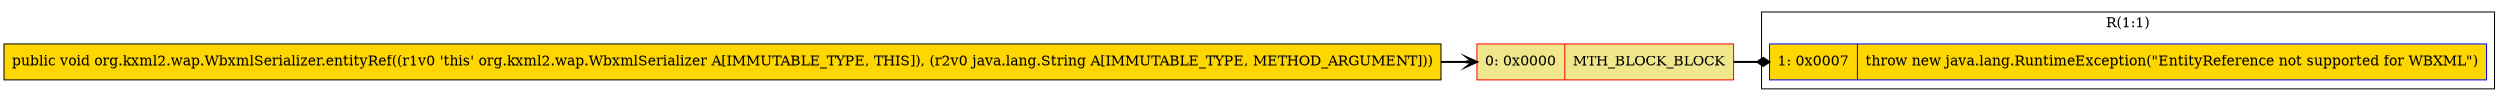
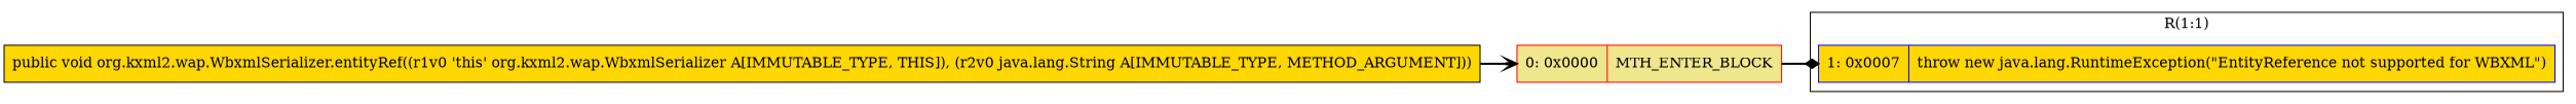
  digraph {
    rankdir=LR
    node [shape=record style=filled fillcolor=gold]
    edge [style=bold]
    n1 [color=blue label="{1\:\ 0x0007|throw new java.lang.RuntimeException(\"EntityReference not supported for WBXML\")\l}"]
-   n2 [color=red label="{0\:\ 0x0000|MTH_BLOCK_BLOCK\l}" fillcolor=khaki]
+   n2 [color=red label="{0\:\ 0x0000|MTH_ENTER_BLOCK\l}" fillcolor=khaki]
    n3 [label="{public void org.kxml2.wap.WbxmlSerializer.entityRef((r1v0 'this' org.kxml2.wap.WbxmlSerializer A[IMMUTABLE_TYPE, THIS]), (r2v0 java.lang.String A[IMMUTABLE_TYPE, METHOD_ARGUMENT])) }"]
    subgraph cluster_1 {
      label="R(1:1)"
      n1
    }
    n2 -> n1 [arrowhead=diamond]
    n3 -> n2 [arrowhead=vee]
  }
